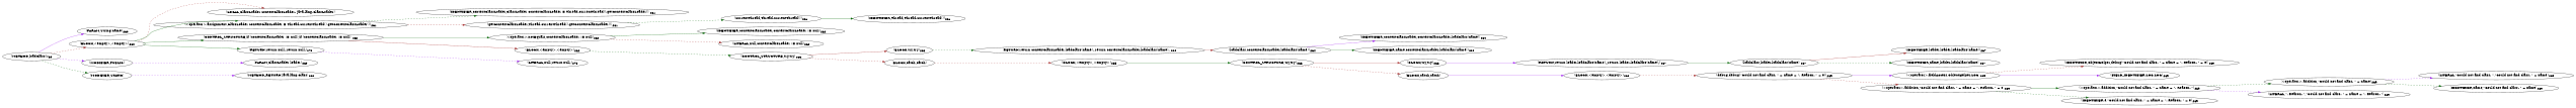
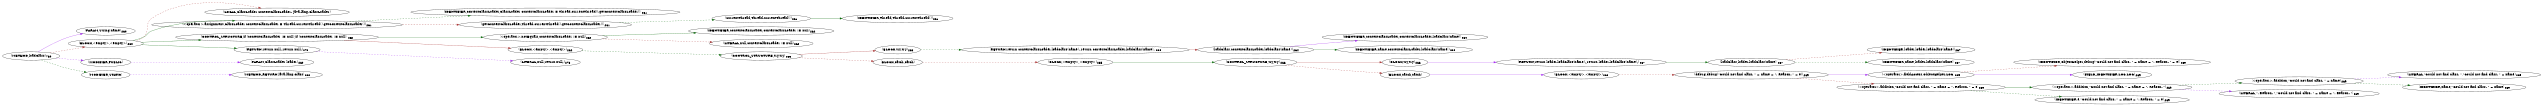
  digraph {
    rankdir=LR
    edge [color=darkgreen style=dashed]
    n1 [label=<(METHOD,loadClass)<SUB>760</SUB>>]
    n2 [label=<(PARAM,String name)<SUB>260</SUB>>]
    n3 [label=<(BLOCK,&lt;empty&gt;,&lt;empty&gt;)<SUB>260</SUB>>]
    n4 [label=<(MODIFIER,PUBLIC)>]
    n5 [label=<(MODIFIER,STATIC)>]
    n6 [label=<(PARAM,ClassLoader loader)<SUB>260</SUB>>]
    n7 [label=<(LOCAL,ClassLoader contextClassLoader: java.lang.ClassLoader)>]
    n8 [label=<(&lt;operator&gt;.assignment,ClassLoader contextClassLoader = Thread.currentThread().getContextClassLoader())<SUB>261</SUB>>]
    n9 [label=<(CONTROL_STRUCTURE,if (contextClassLoader != null),if (contextClassLoader != null))<SUB>262</SUB>>]
    n10 [label=<(RETURN,return null;,return null;)<SUB>273</SUB>>]
    n11 [label=<(METHOD_RETURN,java.lang.Class)<SUB>260</SUB>>]
    n12 [label=<(IDENTIFIER,contextClassLoader,ClassLoader contextClassLoader = Thread.currentThread().getContextClassLoader())<SUB>261</SUB>>]
    n13 [label=<(getContextClassLoader,Thread.currentThread().getContextClassLoader())<SUB>261</SUB>>]
    n14 [label=<(&lt;operator&gt;.notEquals,contextClassLoader != null)<SUB>262</SUB>>]
    n15 [label=<(BLOCK,&lt;empty&gt;,&lt;empty&gt;)<SUB>262</SUB>>]
    n16 [label=<(LITERAL,null,return null;)<SUB>273</SUB>>]
    n17 [label=<(currentThread,Thread.currentThread())<SUB>261</SUB>>]
    n18 [label=<(IDENTIFIER,Thread,Thread.currentThread())<SUB>261</SUB>>]
    n19 [label=<(IDENTIFIER,contextClassLoader,contextClassLoader != null)<SUB>262</SUB>>]
    n20 [label=<(LITERAL,null,contextClassLoader != null)<SUB>262</SUB>>]
    n21 [label=<(CONTROL_STRUCTURE,try,try)<SUB>263</SUB>>]
    n22 [label=<(BLOCK,try,try)<SUB>263</SUB>>]
    n23 [label=<(BLOCK,catch,catch)>]
    n24 [label=<(RETURN,return contextClassLoader.loadClass(name);,return contextClassLoader.loadClass(name);)<SUB>264</SUB>>]
    n25 [label=<(BLOCK,&lt;empty&gt;,&lt;empty&gt;)<SUB>265</SUB>>]
    n26 [label=<(loadClass,contextClassLoader.loadClass(name))<SUB>264</SUB>>]
    n27 [label=<(IDENTIFIER,contextClassLoader,contextClassLoader.loadClass(name))<SUB>264</SUB>>]
    n28 [label=<(IDENTIFIER,name,contextClassLoader.loadClass(name))<SUB>264</SUB>>]
    n29 [label=<(CONTROL_STRUCTURE,try,try)<SUB>266</SUB>>]
    n30 [label=<(BLOCK,try,try)<SUB>266</SUB>>]
    n31 [label=<(BLOCK,catch,catch)>]
    n32 [label=<(RETURN,return loader.loadClass(name);,return loader.loadClass(name);)<SUB>267</SUB>>]
    n33 [label=<(BLOCK,&lt;empty&gt;,&lt;empty&gt;)<SUB>268</SUB>>]
    n34 [label=<(loadClass,loader.loadClass(name))<SUB>267</SUB>>]
    n35 [label=<(IDENTIFIER,loader,loader.loadClass(name))<SUB>267</SUB>>]
    n36 [label=<(IDENTIFIER,name,loader.loadClass(name))<SUB>267</SUB>>]
    n37 [label=<(debug,debug(&quot;Could not find class: &quot; + name + &quot;. Reason: &quot; + e))<SUB>269</SUB>>]
    n38 [label=<(&lt;operator&gt;.fieldAccess,ObjectHelper.LOG)<SUB>269</SUB>>]
    n39 [label=<(&lt;operator&gt;.addition,&quot;Could not find class: &quot; + name + &quot;. Reason: &quot; + e)<SUB>269</SUB>>]
    n40 [label=<(IDENTIFIER,ObjectHelper,debug(&quot;Could not find class: &quot; + name + &quot;. Reason: &quot; + e))<SUB>269</SUB>>]
    n41 [label=<(FIELD_IDENTIFIER,LOG,LOG)<SUB>269</SUB>>]
    n42 [label=<(&lt;operator&gt;.addition,&quot;Could not find class: &quot; + name + &quot;. Reason: &quot;)<SUB>269</SUB>>]
    n43 [label=<(IDENTIFIER,e,&quot;Could not find class: &quot; + name + &quot;. Reason: &quot; + e)<SUB>269</SUB>>]
    n44 [label=<(&lt;operator&gt;.addition,&quot;Could not find class: &quot; + name)<SUB>269</SUB>>]
    n45 [label=<(LITERAL,&quot;. Reason: &quot;,&quot;Could not find class: &quot; + name + &quot;. Reason: &quot;)<SUB>269</SUB>>]
    n46 [label=<(LITERAL,&quot;Could not find class: &quot;,&quot;Could not find class: &quot; + name)<SUB>269</SUB>>]
    n47 [label=<(IDENTIFIER,name,&quot;Could not find class: &quot; + name)<SUB>269</SUB>>]
    n1 -> n2 [color=purple style=solid]
    n1 -> n3 [color=brown]
    n1 -> n4 [color=purple]
    n1 -> n5
    n3 -> n7 [color=brown]
    n3 -> n8 [style=solid]
    n3 -> n9 [style=solid]
    n3 -> n10 [style=solid]
    n4 -> n6 [color=purple]
    n5 -> n11 [color=purple]
    n8 -> n12
    n8 -> n13 [color=brown]
    n9 -> n14 [style=solid]
    n9 -> n15 [color=brown style=solid]
    n10 -> n16 [color=purple]
    n13 -> n17
    n14 -> n19 [style=solid]
    n14 -> n20 [color=brown]
    n15 -> n21
    n17 -> n18 [style=solid]
    n21 -> n22 [color=brown style=solid]
    n21 -> n23 [color=brown]
    n22 -> n24
    n23 -> n25 [color=brown]
    n24 -> n26 [color=brown style=solid]
    n25 -> n29 [style=solid]
    n26 -> n27 [color=purple style=solid]
    n26 -> n28 [style=solid]
    n29 -> n30 [color=brown style=solid]
    n29 -> n31 [color=brown]
    n30 -> n32 [color=purple style=solid]
    n31 -> n33 [color=purple style=solid]
    n32 -> n34 [style=solid]
    n33 -> n37 [color=brown]
-   n34 -> n35 [color=brown style=solid]
+   n34 -> n35 [color=brown]
    n34 -> n36
    n37 -> n38 [color=purple style=solid]
    n37 -> n39 [color=brown]
    n38 -> n40 [color=brown]
    n38 -> n41 [color=purple style=solid]
    n39 -> n42 [style=solid]
    n39 -> n43
    n42 -> n44
    n42 -> n45 [color=purple]
    n44 -> n46 [color=purple]
    n44 -> n47
  }
